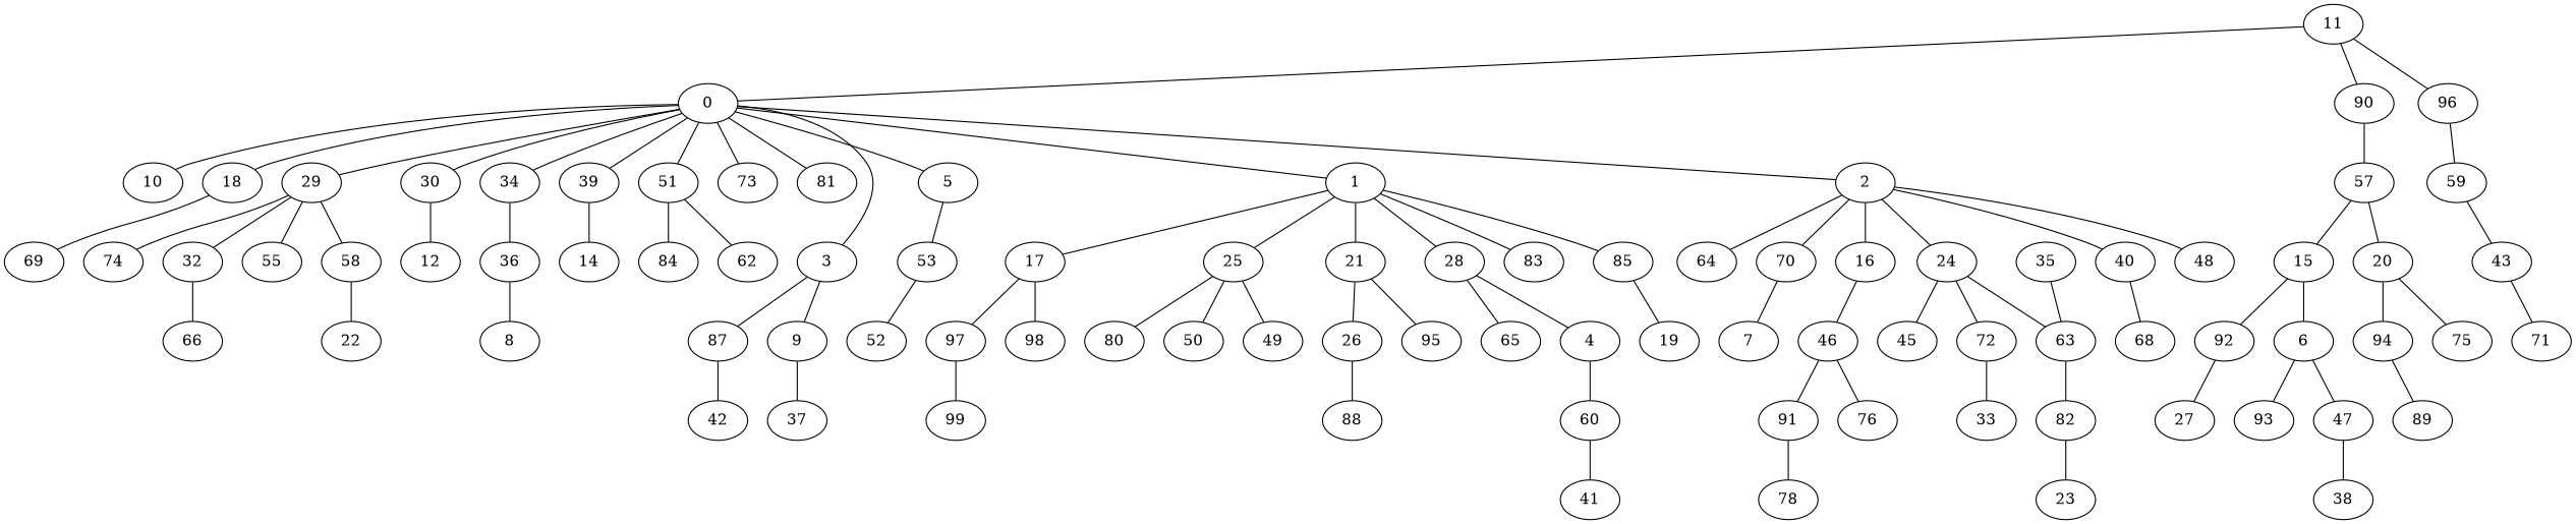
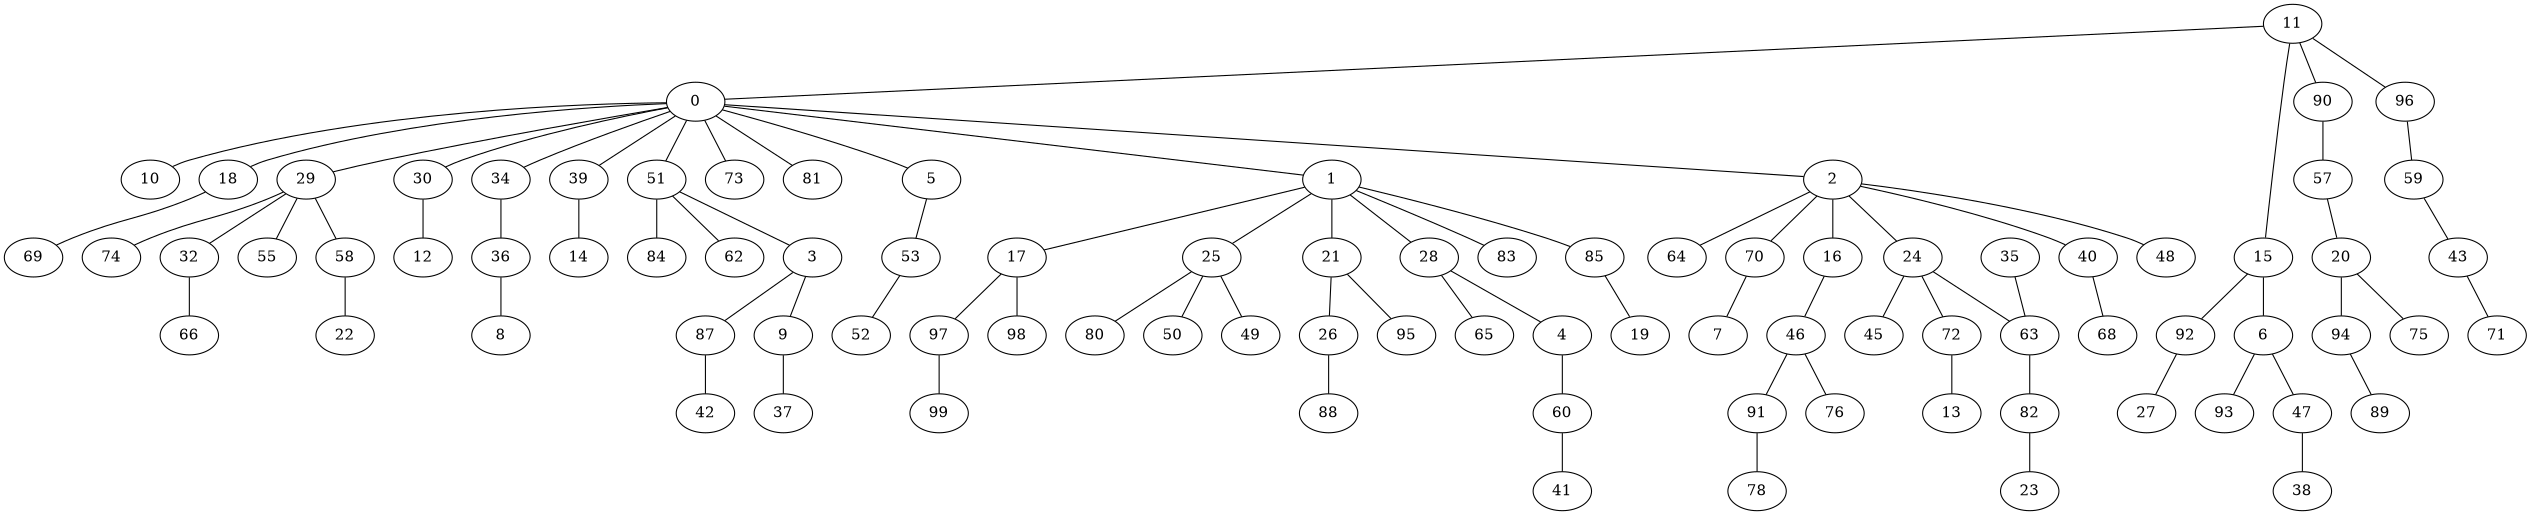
  graph {
    fontname="DejaVu Serif"
    node [fontname="DejaVu Serif"]
    edge [fontname="DejaVu Serif"]
    11
    0
    15
    90
    96
    1
    2
    3
    10
    18
    29
    30
    34
    39
    51
    73
    81
    5
    6
    92
    57
    59
    21
    28
    83
    85
    17
    25
    16
    24
    40
    48
    64
    70
    9
    87
    69
    32
    55
    58
    74
    12
    36
    14
    62
    84
    53
    47
    93
    27
    20
    43
    95
    26
    4
    65
    19
    97
    98
    49
    80
    50
    46
    72
    45
    63
    68
    7
    37
    42
    66
    22
    8
    52
    38
    75
    94
    71
    88
    60
    99
    76
    91
-   13 [label=33]
+   13
    35
    89
    41
    78
    82
    23
    11 -- 0
-   57 -- 15
+   11 -- 15
    11 -- 90
    11 -- 96
    0 -- 1
    0 -- 2
-   0 -- 3
+   51 -- 3
    0 -- 10
    0 -- 18
    0 -- 29
    0 -- 30
    0 -- 34
    0 -- 39
    0 -- 51
    0 -- 73
    0 -- 81
    0 -- 5
    15 -- 6
    15 -- 92
    90 -- 57
    96 -- 59
    1 -- 21
    1 -- 28
    1 -- 83
    1 -- 85
    1 -- 17
    1 -- 25
    2 -- 16
    2 -- 24
    2 -- 40
    2 -- 48
    2 -- 64
    2 -- 70
    3 -- 9
    3 -- 87
    18 -- 69
    29 -- 32
    29 -- 55
    29 -- 58
    29 -- 74
    30 -- 12
    34 -- 36
    39 -- 14
    51 -- 62
    51 -- 84
    5 -- 53
    6 -- 47
    6 -- 93
    92 -- 27
    57 -- 20
    59 -- 43
    21 -- 95
    21 -- 26
    28 -- 4
    28 -- 65
    85 -- 19
    17 -- 97
    17 -- 98
    25 -- 49
    25 -- 80
    25 -- 50
    16 -- 46
    24 -- 72
    24 -- 45
    24 -- 63
    40 -- 68
    70 -- 7
    9 -- 37
    87 -- 42
    32 -- 66
    58 -- 22
    36 -- 8
    53 -- 52
    47 -- 38
    20 -- 75
    20 -- 94
    43 -- 71
    26 -- 88
    4 -- 60
    97 -- 99
    46 -- 76
    46 -- 91
    72 -- 13
    63 -- 82
    94 -- 89
    60 -- 41
    91 -- 78
    35 -- 63
    82 -- 23
  }
